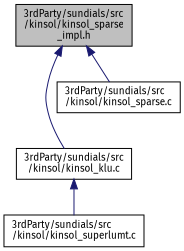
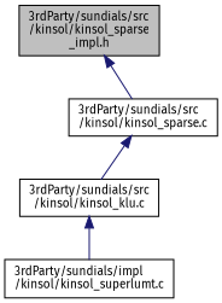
  digraph {
    fontname="Fira Sans"
    node [color=black fillcolor=white fontname="Fira Sans" fontsize=10 shape=record style=filled]
    edge [color=midnightblue dir=back fontname="Fira Sans" fontsize=10 labelfontname=Helvetica labelfontsize=10 style=solid]
    n1 [fillcolor=grey75 fontcolor=black height=0.2 label="3rdParty/sundials/src\l/kinsol/kinsol_sparse\l_impl.h" width=0.4]
    n2 [height=0.2 label="3rdParty/sundials/src\l/kinsol/kinsol_klu.c" width=0.4]
    n3 [height=0.2 label="3rdParty/sundials/src\l/kinsol/kinsol_sparse.c" width=0.4]
-   n4 [height=0.2 label="3rdParty/sundials/src\l/kinsol/kinsol_superlumt.c" width=0.4]
-   n1 -> n2
+   n4 [height=0.2 label="3rdParty/sundials/impl\l/kinsol/kinsol_superlumt.c" width=0.4]
+   n3 -> n2
    n1 -> n3
    n2 -> n4
  }
